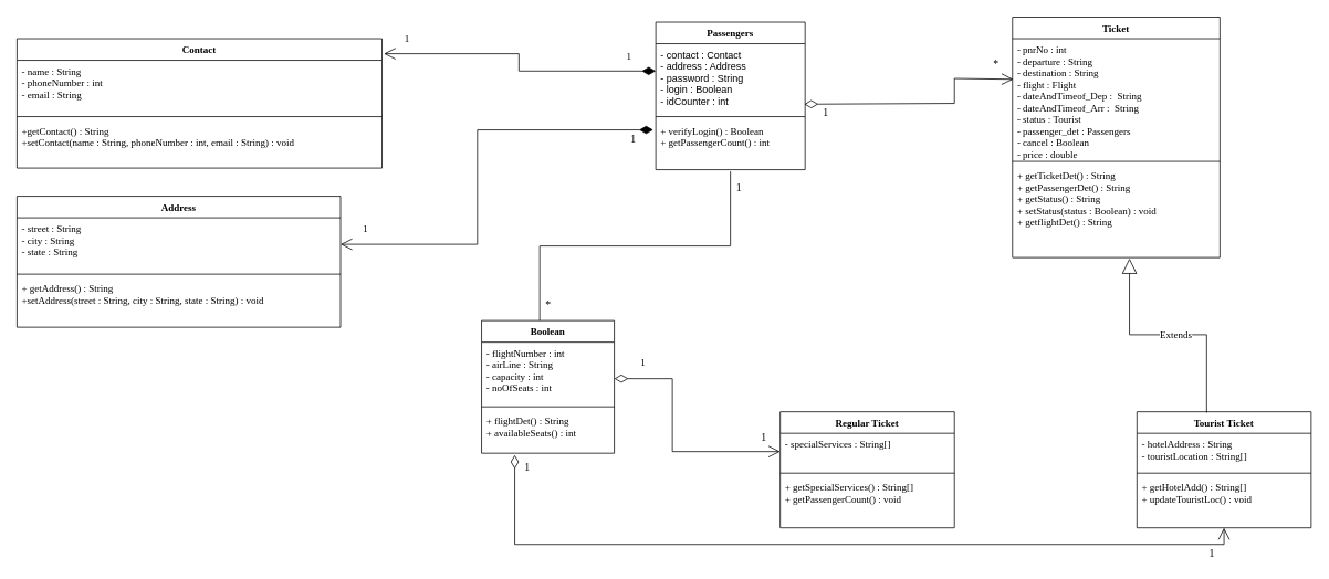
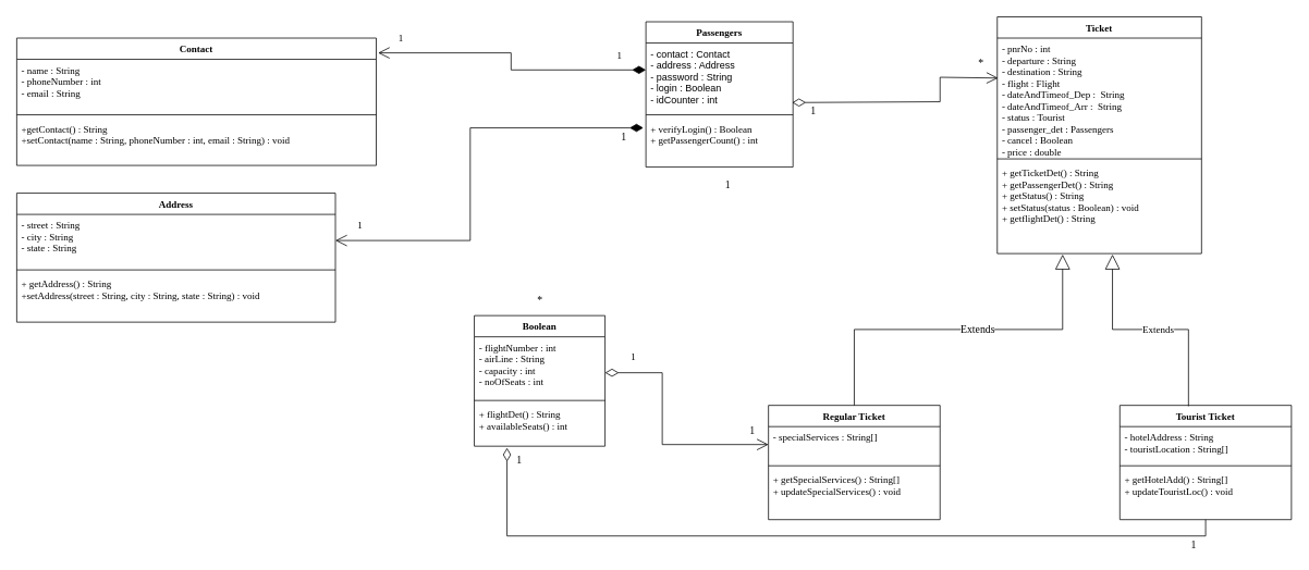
  <mxCell id="0" />
  <mxCell id="1" parent="0" />
  <mxCell id="2" value="Contact" style="swimlane;fontStyle=1;align=center;verticalAlign=top;childLayout=stackLayout;horizontal=1;startSize=26;horizontalStack=0;resizeParent=1;resizeParentMax=0;resizeLast=0;collapsible=1;marginBottom=0;fontFamily=Verdana;" parent="1" vertex="1"><mxGeometry x="20" y="46" width="440" height="156" as="geometry" /></mxCell>
  <mxCell id="3" value="- name : String&#10;- phoneNumber : int&#10;- email : String" style="text;strokeColor=none;fillColor=none;align=left;verticalAlign=top;spacingLeft=4;spacingRight=4;overflow=hidden;rotatable=0;points=[[0,0.5],[1,0.5]];portConstraint=eastwest;fontFamily=Verdana;" parent="2" vertex="1"><mxGeometry y="26" width="440" height="64" as="geometry" /></mxCell>
  <mxCell id="4" value="" style="line;strokeWidth=1;fillColor=none;align=left;verticalAlign=middle;spacingTop=-1;spacingLeft=3;spacingRight=3;rotatable=0;labelPosition=right;points=[];portConstraint=eastwest;" parent="2" vertex="1"><mxGeometry y="90" width="440" height="8" as="geometry" /></mxCell>
  <mxCell id="5" value="+getContact() : String&#10;+setContact(name : String, phoneNumber : int, email : String) : void" style="text;strokeColor=none;fillColor=none;align=left;verticalAlign=top;spacingLeft=4;spacingRight=4;overflow=hidden;rotatable=0;points=[[0,0.5],[1,0.5]];portConstraint=eastwest;fontFamily=Verdana;" parent="2" vertex="1"><mxGeometry y="98" width="440" height="58" as="geometry" /></mxCell>
  <mxCell id="6" value="Address" style="swimlane;fontStyle=1;align=center;verticalAlign=top;childLayout=stackLayout;horizontal=1;startSize=26;horizontalStack=0;resizeParent=1;resizeParentMax=0;resizeLast=0;collapsible=1;marginBottom=0;fontFamily=Verdana;" parent="1" vertex="1"><mxGeometry x="20" y="236" width="390" height="158" as="geometry" /></mxCell>
  <mxCell id="7" value="- street : String&#10;- city : String&#10;- state : String" style="text;strokeColor=none;fillColor=none;align=left;verticalAlign=top;spacingLeft=4;spacingRight=4;overflow=hidden;rotatable=0;points=[[0,0.5],[1,0.5]];portConstraint=eastwest;fontFamily=Verdana;" parent="6" vertex="1"><mxGeometry y="26" width="390" height="64" as="geometry" /></mxCell>
  <mxCell id="8" value="" style="line;strokeWidth=1;fillColor=none;align=left;verticalAlign=middle;spacingTop=-1;spacingLeft=3;spacingRight=3;rotatable=0;labelPosition=right;points=[];portConstraint=eastwest;fontFamily=Verdana;" parent="6" vertex="1"><mxGeometry y="90" width="390" height="8" as="geometry" /></mxCell>
  <mxCell id="9" value="+ getAddress() : String&#10;+setAddress(street : String, city : String, state : String) : void" style="text;strokeColor=none;fillColor=none;align=left;verticalAlign=top;spacingLeft=4;spacingRight=4;overflow=hidden;rotatable=0;points=[[0,0.5],[1,0.5]];portConstraint=eastwest;fontFamily=Verdana;" parent="6" vertex="1"><mxGeometry y="98" width="390" height="60" as="geometry" /></mxCell>
  <mxCell id="10" value="&lt;font style=&quot;font-size: 12px&quot;&gt;1&lt;/font&gt;" style="endArrow=open;html=1;endSize=12;startArrow=diamondThin;startSize=14;startFill=1;edgeStyle=orthogonalEdgeStyle;align=left;verticalAlign=bottom;rounded=0;fontFamily=Verdana;entryX=1.005;entryY=0.116;entryDx=0;entryDy=0;entryPerimeter=0;exitX=0;exitY=0.393;exitDx=0;exitDy=0;strokeWidth=1;exitPerimeter=0;" parent="1" source="31" target="2" edge="1"><mxGeometry x="-0.785" y="-8" relative="1" as="geometry"><mxPoint x="740" y="86.5" as="sourcePoint" /><mxPoint x="540" y="81.5" as="targetPoint" /><mxPoint as="offset" /></mxGeometry></mxCell>
  <mxCell id="11" value="&lt;font style=&quot;font-size: 13px&quot;&gt;1&lt;/font&gt;" style="endArrow=open;html=1;endSize=12;startArrow=diamondThin;startSize=14;startFill=1;edgeStyle=orthogonalEdgeStyle;align=left;verticalAlign=bottom;rounded=0;fontFamily=Verdana;entryX=1;entryY=0.5;entryDx=0;entryDy=0;exitX=-0.017;exitY=0.2;exitDx=0;exitDy=0;exitPerimeter=0;" parent="1" source="33" target="7" edge="1"><mxGeometry x="-0.887" y="22" relative="1" as="geometry"><mxPoint x="740" y="156" as="sourcePoint" /><mxPoint x="690" y="296" as="targetPoint" /><mxPoint as="offset" /><Array as="points"><mxPoint x="575" y="156" /><mxPoint x="575" y="294" /></Array></mxGeometry></mxCell>
  <mxCell id="12" value="1" style="text;html=1;align=center;verticalAlign=middle;resizable=0;points=[];autosize=1;strokeColor=none;fillColor=none;fontSize=12;fontFamily=Verdana;" parent="1" vertex="1"><mxGeometry x="480" y="36" width="20" height="20" as="geometry" /></mxCell>
  <mxCell id="13" value="1" style="text;html=1;align=center;verticalAlign=middle;resizable=0;points=[];autosize=1;strokeColor=none;fillColor=none;fontSize=12;fontFamily=Verdana;" parent="1" vertex="1"><mxGeometry x="430" y="266" width="20" height="20" as="geometry" /></mxCell>
  <mxCell id="14" value="Ticket" style="swimlane;fontStyle=1;align=center;verticalAlign=top;childLayout=stackLayout;horizontal=1;startSize=26;horizontalStack=0;resizeParent=1;resizeParentMax=0;resizeLast=0;collapsible=1;marginBottom=0;fontFamily=Verdana;" parent="1" vertex="1"><mxGeometry x="1220" y="20" width="250" height="290" as="geometry" /></mxCell>
  <mxCell id="15" value="- pnrNo : int&#10;- departure : String&#10;- destination : String&#10;- flight : Flight&#10;- dateAndTimeof_Dep :  String&#10;- dateAndTimeof_Arr :  String&#10;- status : Tourist&#10;- passenger_det : Passengers&#10;- cancel : Boolean&#10;- price : double" style="text;strokeColor=none;fillColor=none;align=left;verticalAlign=top;spacingLeft=4;spacingRight=4;overflow=hidden;rotatable=0;points=[[0,0.5],[1,0.5]];portConstraint=eastwest;fontFamily=Verdana;" parent="14" vertex="1"><mxGeometry y="26" width="250" height="144" as="geometry" /></mxCell>
  <mxCell id="16" value="" style="line;strokeWidth=1;fillColor=none;align=left;verticalAlign=middle;spacingTop=-1;spacingLeft=3;spacingRight=3;rotatable=0;labelPosition=right;points=[];portConstraint=eastwest;" parent="14" vertex="1"><mxGeometry y="170" width="250" height="8" as="geometry" /></mxCell>
  <mxCell id="17" value="+ getTicketDet() : String&#10;+ getPassengerDet() : String&#10;+ getStatus() : String&#10;+ setStatus(status : Boolean) : void&#10;+ getflightDet() : String" style="text;strokeColor=none;fillColor=none;align=left;verticalAlign=top;spacingLeft=4;spacingRight=4;overflow=hidden;rotatable=0;points=[[0,0.5],[1,0.5]];portConstraint=eastwest;fontFamily=Verdana;" parent="14" vertex="1"><mxGeometry y="178" width="250" height="112" as="geometry" /></mxCell>
  <mxCell id="18" value="Regular Ticket" style="swimlane;fontStyle=1;align=center;verticalAlign=top;childLayout=stackLayout;horizontal=1;startSize=26;horizontalStack=0;resizeParent=1;resizeParentMax=0;resizeLast=0;collapsible=1;marginBottom=0;fontFamily=Verdana;" parent="1" vertex="1"><mxGeometry x="940" y="496" width="210" height="140" as="geometry" /></mxCell>
  <mxCell id="19" value="- specialServices : String[]&#10;" style="text;strokeColor=none;fillColor=none;align=left;verticalAlign=top;spacingLeft=4;spacingRight=4;overflow=hidden;rotatable=0;points=[[0,0.5],[1,0.5]];portConstraint=eastwest;fontFamily=Verdana;" parent="18" vertex="1"><mxGeometry y="26" width="210" height="44" as="geometry" /></mxCell>
  <mxCell id="20" value="" style="line;strokeWidth=1;fillColor=none;align=left;verticalAlign=middle;spacingTop=-1;spacingLeft=3;spacingRight=3;rotatable=0;labelPosition=right;points=[];portConstraint=eastwest;fontFamily=Verdana;" parent="18" vertex="1"><mxGeometry y="70" width="210" height="8" as="geometry" /></mxCell>
- <mxCell id="21" value="+ getSpecialServices() : String[]&#10;+ getPassengerCount() : void" style="text;strokeColor=none;fillColor=none;align=left;verticalAlign=top;spacingLeft=4;spacingRight=4;overflow=hidden;rotatable=0;points=[[0,0.5],[1,0.5]];portConstraint=eastwest;fontFamily=Verdana;" parent="18" vertex="1"><mxGeometry y="78" width="210" height="62" as="geometry" /></mxCell>
+ <mxCell id="21" value="+ getSpecialServices() : String[]&#10;+ updateSpecialServices() : void" style="text;strokeColor=none;fillColor=none;align=left;verticalAlign=top;spacingLeft=4;spacingRight=4;overflow=hidden;rotatable=0;points=[[0,0.5],[1,0.5]];portConstraint=eastwest;fontFamily=Verdana;" parent="18" vertex="1"><mxGeometry y="78" width="210" height="62" as="geometry" /></mxCell>
  <mxCell id="22" value="Tourist Ticket" style="swimlane;fontStyle=1;align=center;verticalAlign=top;childLayout=stackLayout;horizontal=1;startSize=26;horizontalStack=0;resizeParent=1;resizeParentMax=0;resizeLast=0;collapsible=1;marginBottom=0;fontFamily=Verdana;" parent="1" vertex="1"><mxGeometry x="1370" y="496" width="210" height="140" as="geometry" /></mxCell>
  <mxCell id="23" value="- hotelAddress : String&#10;- touristLocation : String[]" style="text;strokeColor=none;fillColor=none;align=left;verticalAlign=top;spacingLeft=4;spacingRight=4;overflow=hidden;rotatable=0;points=[[0,0.5],[1,0.5]];portConstraint=eastwest;fontFamily=Verdana;" parent="22" vertex="1"><mxGeometry y="26" width="210" height="44" as="geometry" /></mxCell>
  <mxCell id="24" value="" style="line;strokeWidth=1;fillColor=none;align=left;verticalAlign=middle;spacingTop=-1;spacingLeft=3;spacingRight=3;rotatable=0;labelPosition=right;points=[];portConstraint=eastwest;fontFamily=Verdana;" parent="22" vertex="1"><mxGeometry y="70" width="210" height="8" as="geometry" /></mxCell>
  <mxCell id="25" value="+ getHotelAdd() : String[]&#10;+ updateTouristLoc() : void" style="text;strokeColor=none;fillColor=none;align=left;verticalAlign=top;spacingLeft=4;spacingRight=4;overflow=hidden;rotatable=0;points=[[0,0.5],[1,0.5]];portConstraint=eastwest;fontFamily=Verdana;" parent="22" vertex="1"><mxGeometry y="78" width="210" height="62" as="geometry" /></mxCell>
  <mxCell id="26" value="Boolean" style="swimlane;fontStyle=1;align=center;verticalAlign=top;childLayout=stackLayout;horizontal=1;startSize=26;horizontalStack=0;resizeParent=1;resizeParentMax=0;resizeLast=0;collapsible=1;marginBottom=0;fontFamily=Verdana;fontSize=12;" parent="1" vertex="1"><mxGeometry x="580" y="386" width="160" height="160" as="geometry" /></mxCell>
  <mxCell id="27" value="- flightNumber : int&#10;- airLine : String&#10;- capacity : int&#10;- noOfSeats : int" style="text;strokeColor=none;fillColor=none;align=left;verticalAlign=top;spacingLeft=4;spacingRight=4;overflow=hidden;rotatable=0;points=[[0,0.5],[1,0.5]];portConstraint=eastwest;fontFamily=Verdana;fontSize=12;" parent="26" vertex="1"><mxGeometry y="26" width="160" height="74" as="geometry" /></mxCell>
  <mxCell id="28" value="" style="line;strokeWidth=1;fillColor=none;align=left;verticalAlign=middle;spacingTop=-1;spacingLeft=3;spacingRight=3;rotatable=0;labelPosition=right;points=[];portConstraint=eastwest;fontFamily=Verdana;fontSize=12;" parent="26" vertex="1"><mxGeometry y="100" width="160" height="8" as="geometry" /></mxCell>
  <mxCell id="29" value="+ flightDet() : String&#10;+ availableSeats() : int" style="text;strokeColor=none;fillColor=none;align=left;verticalAlign=top;spacingLeft=4;spacingRight=4;overflow=hidden;rotatable=0;points=[[0,0.5],[1,0.5]];portConstraint=eastwest;fontFamily=Verdana;fontSize=12;" parent="26" vertex="1"><mxGeometry y="108" width="160" height="52" as="geometry" /></mxCell>
  <mxCell id="30" value="Passengers" style="swimlane;fontStyle=1;align=center;verticalAlign=top;childLayout=stackLayout;horizontal=1;startSize=26;horizontalStack=0;resizeParent=1;resizeParentMax=0;resizeLast=0;collapsible=1;marginBottom=0;fontFamily=Verdana;" parent="1" vertex="1"><mxGeometry x="790" y="26" width="180" height="178" as="geometry" /></mxCell>
  <mxCell id="31" value="- contact : Contact&#10;- address : Address&#10;- password : String&#10;- login : Boolean&#10;- idCounter : int" style="text;strokeColor=none;fillColor=none;align=left;verticalAlign=top;spacingLeft=4;spacingRight=4;overflow=hidden;rotatable=0;points=[[0,0.5],[1,0.5]];portConstraint=eastwest;" parent="30" vertex="1"><mxGeometry y="26" width="180" height="84" as="geometry" /></mxCell>
  <mxCell id="32" value="" style="line;strokeWidth=1;fillColor=none;align=left;verticalAlign=middle;spacingTop=-1;spacingLeft=3;spacingRight=3;rotatable=0;labelPosition=right;points=[];portConstraint=eastwest;" parent="30" vertex="1"><mxGeometry y="110" width="180" height="8" as="geometry" /></mxCell>
  <mxCell id="33" value="+ verifyLogin() : Boolean&#10;+ getPassengerCount() : int" style="text;strokeColor=none;fillColor=none;align=left;verticalAlign=top;spacingLeft=4;spacingRight=4;overflow=hidden;rotatable=0;points=[[0,0.5],[1,0.5]];portConstraint=eastwest;fontFamily=Verdana;" parent="30" vertex="1"><mxGeometry y="118" width="180" height="60" as="geometry" /></mxCell>
+ <mxCell id="34" value="&lt;font style=&quot;font-size: 13px&quot;&gt;Extends&lt;/font&gt;" style="endArrow=block;endSize=16;endFill=0;html=1;rounded=0;fontFamily=Verdana;edgeStyle=orthogonalEdgeStyle;exitX=0.5;exitY=0;exitDx=0;exitDy=0;entryX=0.32;entryY=1.009;entryDx=0;entryDy=0;entryPerimeter=0;" parent="1" source="18" target="17" edge="1"><mxGeometry x="0.111" width="160" relative="1" as="geometry"><mxPoint x="1050" y="456" as="sourcePoint" /><mxPoint x="1210" y="446" as="targetPoint" /><mxPoint as="offset" /></mxGeometry></mxCell>
  <mxCell id="35" value="&lt;font style=&quot;font-size: 12px&quot;&gt;Extends&lt;/font&gt;" style="endArrow=block;endSize=16;endFill=0;html=1;rounded=0;fontFamily=Verdana;edgeStyle=orthogonalEdgeStyle;exitX=0.4;exitY=0.007;exitDx=0;exitDy=0;exitPerimeter=0;entryX=0.564;entryY=1.009;entryDx=0;entryDy=0;entryPerimeter=0;" parent="1" source="22" target="17" edge="1"><mxGeometry x="-0.063" width="160" relative="1" as="geometry"><mxPoint x="1390" y="454.99" as="sourcePoint" /><mxPoint x="1310" y="346" as="targetPoint" /><mxPoint as="offset" /></mxGeometry></mxCell>
  <mxCell id="36" value="1" style="endArrow=open;html=1;endSize=12;startArrow=diamondThin;startSize=14;startFill=0;edgeStyle=orthogonalEdgeStyle;align=left;verticalAlign=bottom;rounded=0;entryX=0;entryY=0.5;entryDx=0;entryDy=0;fontFamily=Verdana;fontSize=12;" edge="1" parent="1" target="19"><mxGeometry x="-0.792" y="10" relative="1" as="geometry"><mxPoint x="740" y="456" as="sourcePoint" /><mxPoint x="900" y="456" as="targetPoint" /><Array as="points"><mxPoint x="810" y="456" /><mxPoint x="810" y="544" /></Array><mxPoint as="offset" /></mxGeometry></mxCell>
- <mxCell id="37" value="&lt;font style=&quot;font-size: 13px&quot;&gt;1&lt;/font&gt;" style="endArrow=open;html=1;endSize=12;startArrow=diamondThin;startSize=14;startFill=0;edgeStyle=orthogonalEdgeStyle;align=left;verticalAlign=bottom;rounded=0;fontFamily=Verdana;fontSize=12;exitX=0.25;exitY=1.038;exitDx=0;exitDy=0;exitPerimeter=0;" edge="1" parent="1" source="29" target="25"><mxGeometry x="-0.95" y="10" relative="1" as="geometry"><mxPoint x="620" y="576" as="sourcePoint" /><mxPoint x="960" y="686" as="targetPoint" /><Array as="points"><mxPoint x="620" y="656" /><mxPoint x="1475" y="656" /></Array><mxPoint as="offset" /></mxGeometry></mxCell>
- <mxCell id="38" value="" style="endArrow=none;html=1;edgeStyle=orthogonalEdgeStyle;rounded=0;fontFamily=Verdana;fontSize=13;entryX=0.5;entryY=1.033;entryDx=0;entryDy=0;entryPerimeter=0;exitX=0.438;exitY=0;exitDx=0;exitDy=0;exitPerimeter=0;" edge="1" parent="1" source="26" target="33"><mxGeometry relative="1" as="geometry"><mxPoint x="650" y="325" as="sourcePoint" /><mxPoint x="810" y="325" as="targetPoint" /><Array as="points"><mxPoint x="650" y="296" /><mxPoint x="880" y="296" /></Array></mxGeometry></mxCell>
+ <mxCell id="37" value="&lt;font style=&quot;font-size: 13px&quot;&gt;1&lt;/font&gt;" style="endArrow=none;html=1;endSize=12;startArrow=diamondThin;startSize=14;startFill=0;edgeStyle=orthogonalEdgeStyle;align=left;verticalAlign=bottom;rounded=0;fontFamily=Verdana;fontSize=12;exitX=0.25;exitY=1.038;exitDx=0;exitDy=0;exitPerimeter=0;" edge="1" parent="1" source="29" target="25"><mxGeometry x="-0.95" y="10" relative="1" as="geometry"><mxPoint x="620" y="576" as="sourcePoint" /><mxPoint x="960" y="686" as="targetPoint" /><Array as="points"><mxPoint x="620" y="656" /><mxPoint x="1475" y="656" /></Array><mxPoint as="offset" /></mxGeometry></mxCell>
  <mxCell id="39" value="1" style="text;html=1;align=center;verticalAlign=middle;resizable=0;points=[];autosize=1;strokeColor=none;fillColor=none;fontSize=13;fontFamily=Verdana;" vertex="1" parent="1"><mxGeometry x="880" y="216" width="20" height="20" as="geometry" /></mxCell>
  <mxCell id="40" value="*" style="text;html=1;align=center;verticalAlign=middle;resizable=0;points=[];autosize=1;strokeColor=none;fillColor=none;fontSize=13;fontFamily=Verdana;" vertex="1" parent="1"><mxGeometry x="650" y="356" width="20" height="20" as="geometry" /></mxCell>
  <mxCell id="41" value="1" style="text;html=1;align=center;verticalAlign=middle;resizable=0;points=[];autosize=1;strokeColor=none;fillColor=none;fontSize=13;fontFamily=Verdana;" vertex="1" parent="1"><mxGeometry x="910" y="516" width="20" height="20" as="geometry" /></mxCell>
  <mxCell id="42" value="1" style="text;html=1;align=center;verticalAlign=middle;resizable=0;points=[];autosize=1;strokeColor=none;fillColor=none;fontSize=13;fontFamily=Verdana;" vertex="1" parent="1"><mxGeometry x="1450" y="656" width="20" height="20" as="geometry" /></mxCell>
  <mxCell id="43" value="&lt;font style=&quot;font-size: 13px&quot;&gt;1&lt;/font&gt;" style="endArrow=open;html=1;endSize=12;startArrow=diamondThin;startSize=14;startFill=0;edgeStyle=orthogonalEdgeStyle;align=left;verticalAlign=bottom;rounded=0;fontFamily=Verdana;fontSize=13;exitX=0.994;exitY=0.869;exitDx=0;exitDy=0;exitPerimeter=0;entryX=0.004;entryY=0.34;entryDx=0;entryDy=0;entryPerimeter=0;" edge="1" parent="1" source="31" target="15"><mxGeometry x="-0.851" y="-21" relative="1" as="geometry"><mxPoint x="990" y="123.5" as="sourcePoint" /><mxPoint x="1200" y="94" as="targetPoint" /><Array as="points"><mxPoint x="1150" y="124" /><mxPoint x="1150" y="94" /></Array><mxPoint as="offset" /></mxGeometry></mxCell>
  <mxCell id="44" value="*" style="text;html=1;align=center;verticalAlign=middle;resizable=0;points=[];autosize=1;strokeColor=none;fillColor=none;fontSize=13;fontFamily=Verdana;" vertex="1" parent="1"><mxGeometry x="1190" y="66" width="20" height="20" as="geometry" /></mxCell>
